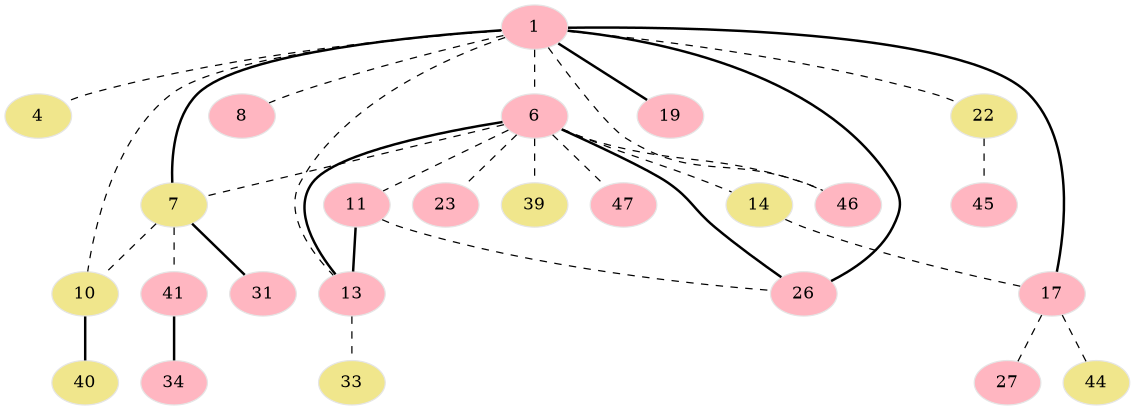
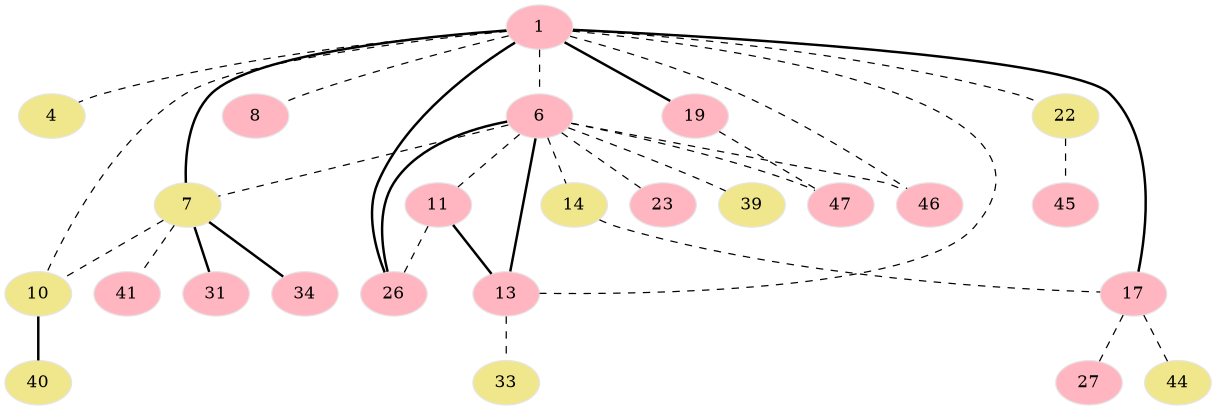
  graph {
    node [color=gray90 fillcolor=lightpink style=filled]
    edge [style=dashed]
    1 [super="+2+5"]
    4 [fillcolor=khaki super="+29"]
    6 [super="+12"]
    7 [fillcolor=khaki super="+24+21"]
    8
    10 [fillcolor=khaki super="+30"]
    13 [super="+25"]
    17 [super="+38"]
    19
    22 [fillcolor=khaki]
    26
    46
    11 [super="+35"]
    14 [fillcolor=khaki super="+51+32"]
    23
    39 [fillcolor=khaki]
    47 [super="+50"]
    31
    34
    41
    40 [fillcolor=khaki]
    33 [fillcolor=khaki super="+49"]
    27
    44 [fillcolor=khaki]
    45
    1 -- 4
    1 -- 6 [weight=5]
    1 -- 7 [style=bold weight=2]
    1 -- 8
    1 -- 10
    1 -- 13
    1 -- 17 [style=bold weight=2]
    1 -- 19 [style=bold]
    1 -- 22
    1 -- 26 [style=bold weight=2]
    1 -- 46
    6 -- 7
    6 -- 13 [style=bold]
    6 -- 26 [style=bold]
    6 -- 46
    6 -- 11
    6 -- 14
    6 -- 23
    6 -- 39
    6 -- 47
    7 -- 10
    7 -- 31 [style=bold]
-   41 -- 34 [style=bold]
+   7 -- 34 [style=bold]
    7 -- 41 [weight=2]
    10 -- 40 [style=bold]
    13 -- 33
    17 -- 27
    17 -- 44
+   19 -- 47
    22 -- 45
    11 -- 13 [style=bold]
    11 -- 26
    14 -- 17
  }
